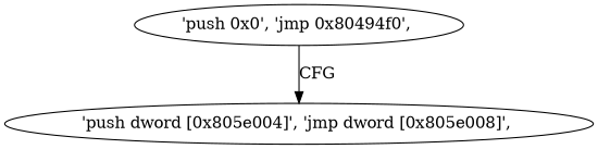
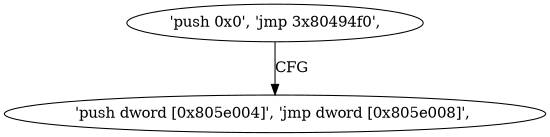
  digraph {
-   n1 [label="'push 0x0', 'jmp 0x80494f0', "]
+   n1 [label="'push 0x0', 'jmp 3x80494f0',"]
    n2 [label="'push dword [0x805e004]', 'jmp dword [0x805e008]', "]
    n1 -> n2 [label=CFG]
  }
